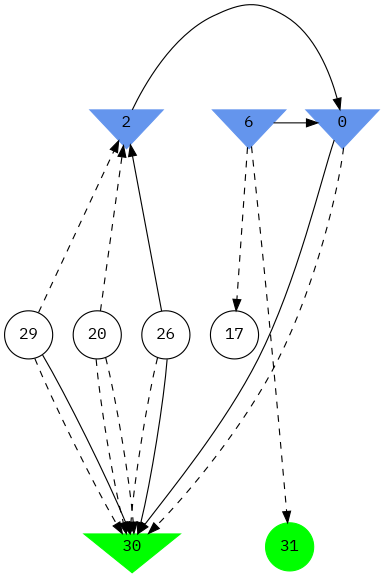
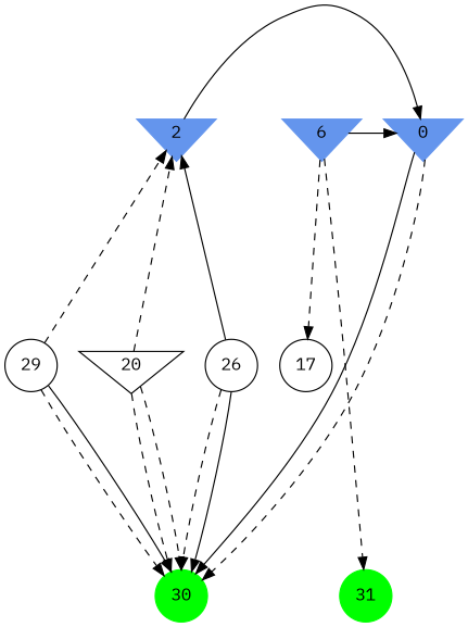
  digraph {
    fontname="IBM Plex Mono"
    ranksep=2.0
    node [color=black fontname="IBM Plex Mono" shape=circle style=filled]
    edge [fontname="IBM Plex Mono" style=dashed]
    0 [color=cornflowerblue shape=invtriangle]
    2 [color=cornflowerblue shape=invtriangle]
    6 [color=cornflowerblue shape=invtriangle]
    17 [style=""]
-   20 [style=""]
+   20 [shape=invtriangle style=""]
    26 [style=""]
    29 [style=""]
-   30 [color=green shape=invtriangle]
+   30 [color=green]
    31 [color=green]
    subgraph sub_1 {
      rank=same
      0
      2
      6
    }
    subgraph sub_2 {
      rank=same
      17
      20
      26
      29
    }
    subgraph sub_3 {
      rank=same
      30
      31
    }
    0 -> 30 [style=solid]
    0 -> 30
    2 -> 0 [style=solid]
    6 -> 0 [style=solid]
    6 -> 17
    6 -> 31
    20 -> 2
    20 -> 30
    20 -> 30
    26 -> 2 [style=solid]
    26 -> 30
    26 -> 30 [style=solid]
    29 -> 2
    29 -> 30
    29 -> 30 [style=solid]
  }
